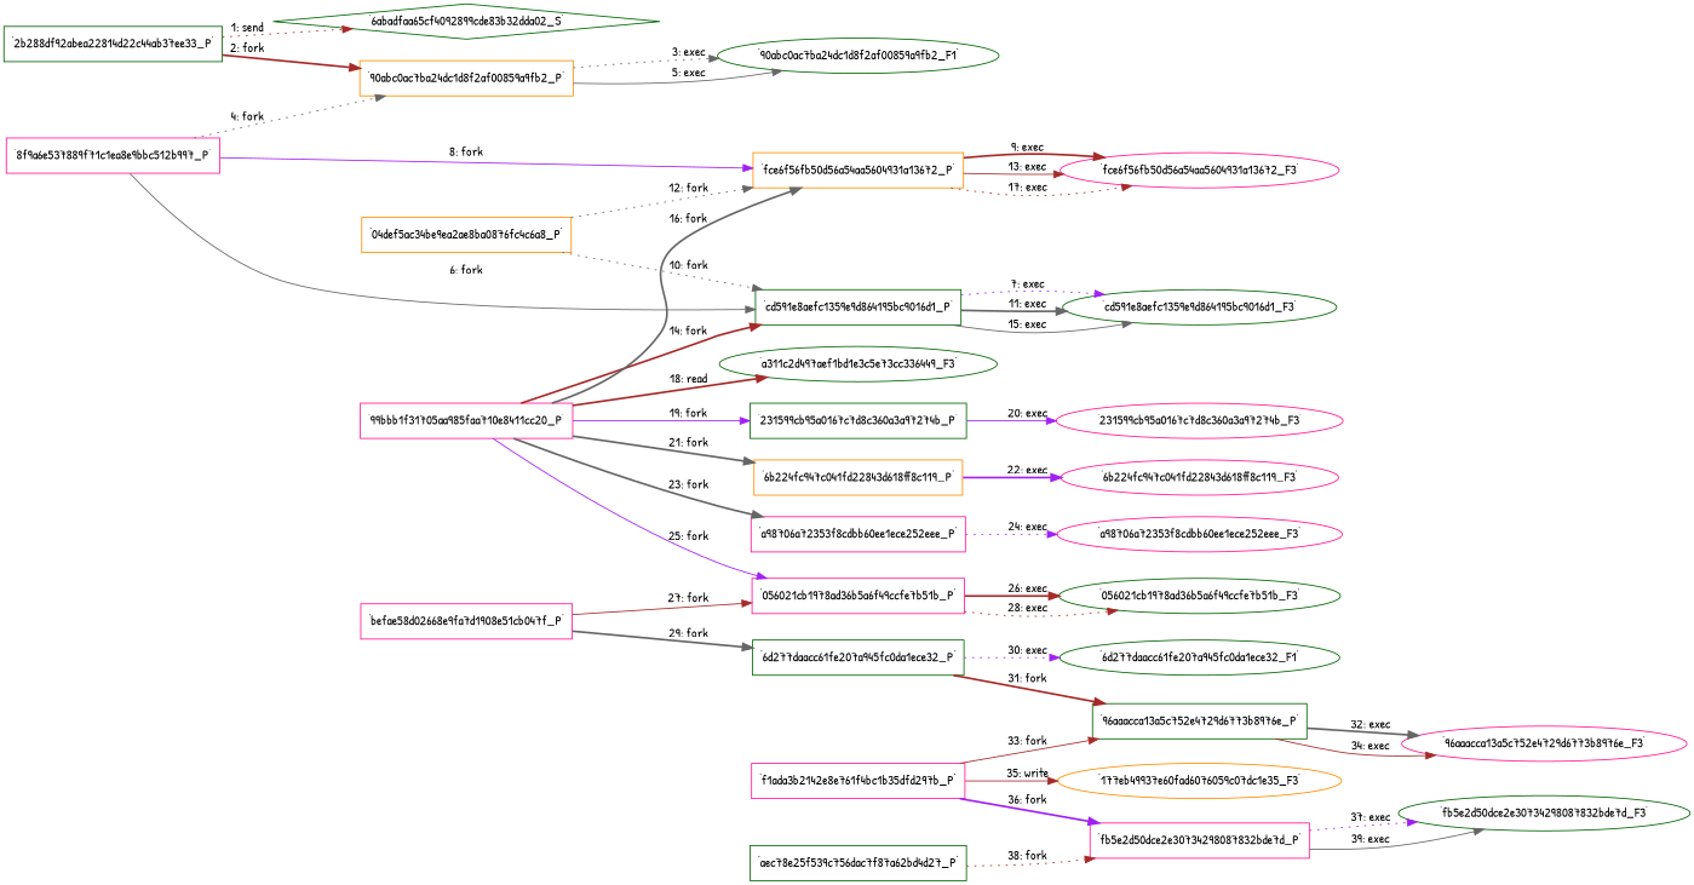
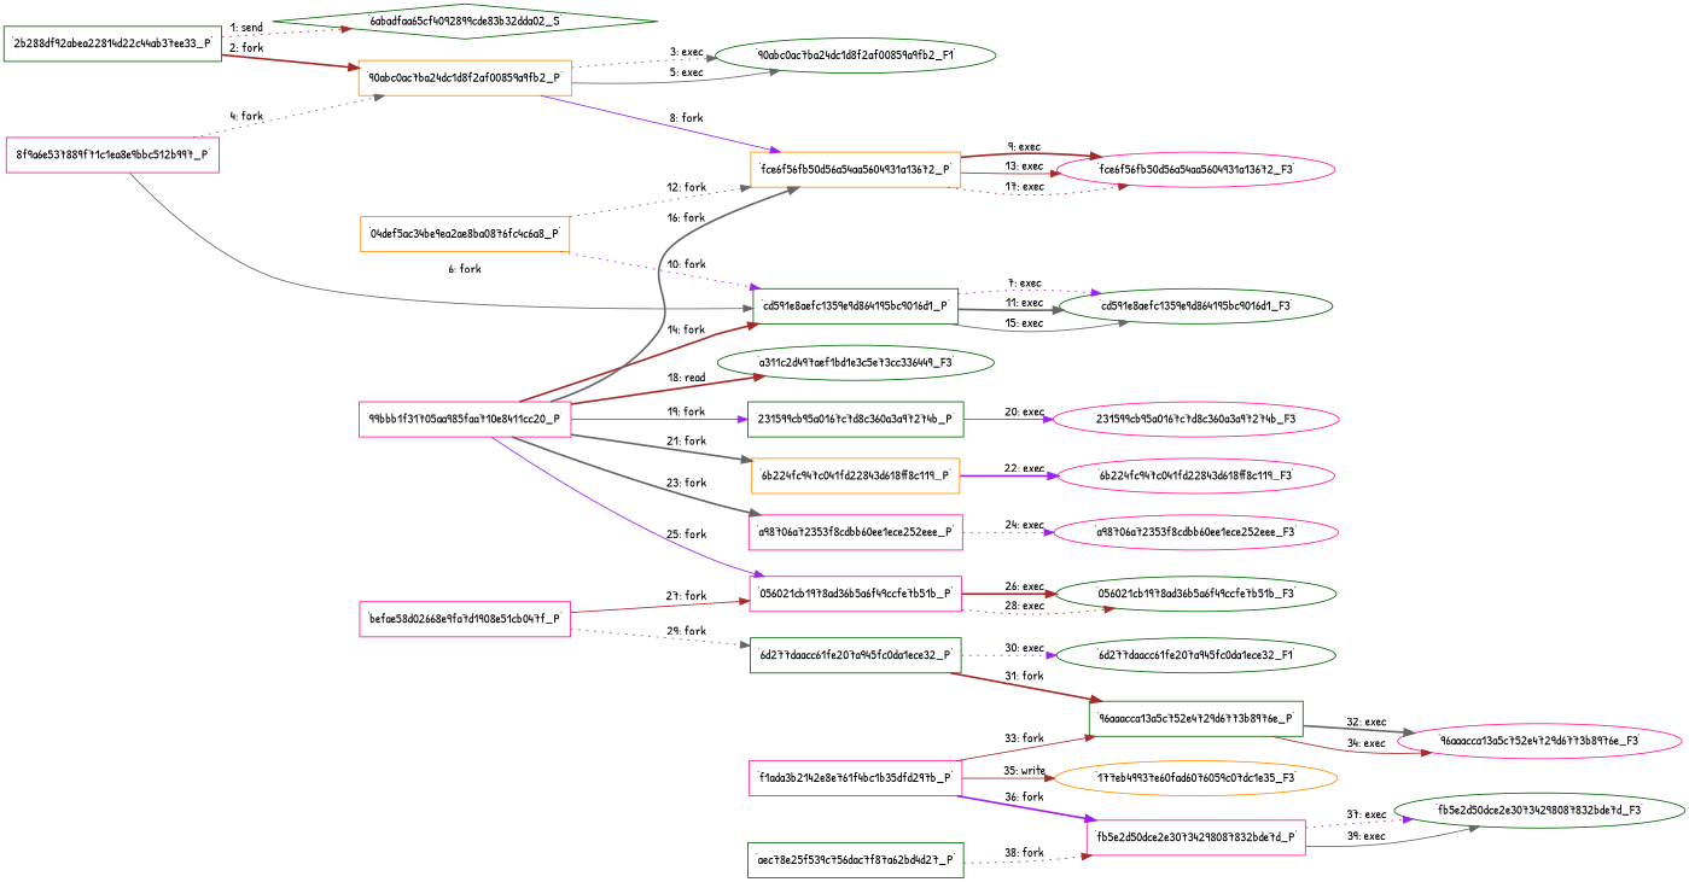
  digraph {
    engine=neato
    fixedsize=false
    fontname="Patrick Hand"
    fontsize=10
    nodesep=0.3
    rankdir=LR
    ranksep=0
    splines=true
    node [color=darkgreen fontname="Patrick Hand" node_type=Process shape=box]
    edge [color=brown fontname="Patrick Hand" style=dotted]
    "'6abadfaa65cf4092899cde83b32dda02_S'" [node_type=Socket shape=diamond]
    "'2b288df92abea22814d22c44ab37ee33_P'"
    "'90abc0ac7ba24dc1d8f2af00859a9fb2_P'" [color=darkorange]
    "'90abc0ac7ba24dc1d8f2af00859a9fb2_F1'" [node_type=File shape=ellipse]
    "'8f9a6e537889f71c1ea8e9bbc512b997_P'" [color=deeppink]
    "'cd591e8aefc1359e9d864195bc9016d1_P'"
    "'fce6f56fb50d56a54aa5604931a13672_P'" [color=darkorange]
    "'cd591e8aefc1359e9d864195bc9016d1_F3'" [node_type=File shape=ellipse]
    "'fce6f56fb50d56a54aa5604931a13672_F3'" [color=deeppink node_type=File shape=ellipse]
    "'04def5ac34be9ea2ae8ba0876fc4c6a8_P'" [color=darkorange]
    "'99bbb1f31705aa985faa710e8411cc20_P'" [color=deeppink]
    "'a311c2d497aef1bd1e3c5e73cc336449_F3'" [node_type=file shape=ellipse]
    "'231599cb95a0167c7d8c360a3a97274b_P'"
    "'6b224fc947c041fd22843d618ff8c119_P'" [color=darkorange]
    "'a98706a72353f8cdbb60ee1ece252eee_P'" [color=deeppink]
    "'056021cb1978ad36b5a6f49ccfe7b51b_P'" [color=deeppink]
    "'231599cb95a0167c7d8c360a3a97274b_F3'" [color=deeppink node_type=File shape=ellipse]
    "'6b224fc947c041fd22843d618ff8c119_F3'" [color=deeppink node_type=File shape=ellipse]
    "'a98706a72353f8cdbb60ee1ece252eee_F3'" [color=deeppink node_type=File shape=ellipse]
    "'056021cb1978ad36b5a6f49ccfe7b51b_F3'" [node_type=File shape=ellipse]
    "'befae58d02668e9fa7d1908e51cb047f_P'" [color=deeppink]
    "'6d277daacc61fe207a945fc0da1ece32_P'"
    "'6d277daacc61fe207a945fc0da1ece32_F1'" [node_type=File shape=ellipse]
    "'96aaacca13a5c752e4729d6773b8976e_P'"
    "'96aaacca13a5c752e4729d6773b8976e_F3'" [color=deeppink node_type=File shape=ellipse]
    "'f1ada3b2142e8e761f4bc1b35dfd297b_P'" [color=deeppink]
    "'177eb49937e60fad6076059c07dc1e35_F3'" [color=darkorange node_type=file shape=ellipse]
    "'fb5e2d50dce2e30734298087832bde7d_P'" [color=deeppink]
    "'fb5e2d50dce2e30734298087832bde7d_F3'" [node_type=File shape=ellipse]
    "'aec78e25f539c756dac7f87a62bd4d27_P'"
    "'2b288df92abea22814d22c44ab37ee33_P'" -> "'6abadfaa65cf4092899cde83b32dda02_S'" [label="1: send"]
    "'2b288df92abea22814d22c44ab37ee33_P'" -> "'90abc0ac7ba24dc1d8f2af00859a9fb2_P'" [label="2: fork" style=bold]
    "'90abc0ac7ba24dc1d8f2af00859a9fb2_P'" -> "'90abc0ac7ba24dc1d8f2af00859a9fb2_F1'" [color=gray40 label="3: exec"]
    "'90abc0ac7ba24dc1d8f2af00859a9fb2_P'" -> "'90abc0ac7ba24dc1d8f2af00859a9fb2_F1'" [color=gray40 label="5: exec" style=solid]
    "'8f9a6e537889f71c1ea8e9bbc512b997_P'" -> "'90abc0ac7ba24dc1d8f2af00859a9fb2_P'" [color=gray40 label="4: fork"]
    "'8f9a6e537889f71c1ea8e9bbc512b997_P'" -> "'cd591e8aefc1359e9d864195bc9016d1_P'" [color=gray40 label="6: fork" style=solid]
-   "'8f9a6e537889f71c1ea8e9bbc512b997_P'" -> "'fce6f56fb50d56a54aa5604931a13672_P'" [color=purple label="8: fork" style=solid]
+   "'90abc0ac7ba24dc1d8f2af00859a9fb2_P'" -> "'fce6f56fb50d56a54aa5604931a13672_P'" [color=purple label="8: fork" style=solid]
    "'cd591e8aefc1359e9d864195bc9016d1_P'" -> "'cd591e8aefc1359e9d864195bc9016d1_F3'" [color=purple label="7: exec"]
    "'cd591e8aefc1359e9d864195bc9016d1_P'" -> "'cd591e8aefc1359e9d864195bc9016d1_F3'" [color=gray40 label="11: exec" style=bold]
    "'cd591e8aefc1359e9d864195bc9016d1_P'" -> "'cd591e8aefc1359e9d864195bc9016d1_F3'" [color=gray40 label="15: exec" style=solid]
    "'fce6f56fb50d56a54aa5604931a13672_P'" -> "'fce6f56fb50d56a54aa5604931a13672_F3'" [label="9: exec" style=bold]
    "'fce6f56fb50d56a54aa5604931a13672_P'" -> "'fce6f56fb50d56a54aa5604931a13672_F3'" [label="13: exec" style=solid]
    "'fce6f56fb50d56a54aa5604931a13672_P'" -> "'fce6f56fb50d56a54aa5604931a13672_F3'" [label="17: exec"]
-   "'04def5ac34be9ea2ae8ba0876fc4c6a8_P'" -> "'cd591e8aefc1359e9d864195bc9016d1_P'" [color=gray40 label="10: fork"]
+   "'04def5ac34be9ea2ae8ba0876fc4c6a8_P'" -> "'cd591e8aefc1359e9d864195bc9016d1_P'" [color=purple label="10: fork"]
    "'04def5ac34be9ea2ae8ba0876fc4c6a8_P'" -> "'fce6f56fb50d56a54aa5604931a13672_P'" [color=gray40 label="12: fork"]
    "'99bbb1f31705aa985faa710e8411cc20_P'" -> "'cd591e8aefc1359e9d864195bc9016d1_P'" [label="14: fork" style=bold]
    "'99bbb1f31705aa985faa710e8411cc20_P'" -> "'fce6f56fb50d56a54aa5604931a13672_P'" [color=gray40 label="16: fork" style=bold]
    "'99bbb1f31705aa985faa710e8411cc20_P'" -> "'a311c2d497aef1bd1e3c5e73cc336449_F3'" [label="18: read" style=bold]
    "'99bbb1f31705aa985faa710e8411cc20_P'" -> "'231599cb95a0167c7d8c360a3a97274b_P'" [color=purple label="19: fork" style=solid]
    "'99bbb1f31705aa985faa710e8411cc20_P'" -> "'6b224fc947c041fd22843d618ff8c119_P'" [color=gray40 label="21: fork" style=bold]
    "'99bbb1f31705aa985faa710e8411cc20_P'" -> "'a98706a72353f8cdbb60ee1ece252eee_P'" [color=gray40 label="23: fork" style=bold]
    "'99bbb1f31705aa985faa710e8411cc20_P'" -> "'056021cb1978ad36b5a6f49ccfe7b51b_P'" [color=purple label="25: fork" style=solid]
    "'231599cb95a0167c7d8c360a3a97274b_P'" -> "'231599cb95a0167c7d8c360a3a97274b_F3'" [color=purple label="20: exec" style=solid]
    "'6b224fc947c041fd22843d618ff8c119_P'" -> "'6b224fc947c041fd22843d618ff8c119_F3'" [color=purple label="22: exec" style=bold]
    "'a98706a72353f8cdbb60ee1ece252eee_P'" -> "'a98706a72353f8cdbb60ee1ece252eee_F3'" [color=purple label="24: exec"]
    "'056021cb1978ad36b5a6f49ccfe7b51b_P'" -> "'056021cb1978ad36b5a6f49ccfe7b51b_F3'" [label="26: exec" style=bold]
    "'056021cb1978ad36b5a6f49ccfe7b51b_P'" -> "'056021cb1978ad36b5a6f49ccfe7b51b_F3'" [label="28: exec"]
    "'befae58d02668e9fa7d1908e51cb047f_P'" -> "'056021cb1978ad36b5a6f49ccfe7b51b_P'" [label="27: fork" style=solid]
-   "'befae58d02668e9fa7d1908e51cb047f_P'" -> "'6d277daacc61fe207a945fc0da1ece32_P'" [color=gray40 label="29: fork" style=bold]
+   "'befae58d02668e9fa7d1908e51cb047f_P'" -> "'6d277daacc61fe207a945fc0da1ece32_P'" [color=gray40 label="29: fork"]
    "'6d277daacc61fe207a945fc0da1ece32_P'" -> "'6d277daacc61fe207a945fc0da1ece32_F1'" [color=purple label="30: exec"]
    "'6d277daacc61fe207a945fc0da1ece32_P'" -> "'96aaacca13a5c752e4729d6773b8976e_P'" [label="31: fork" style=bold]
    "'96aaacca13a5c752e4729d6773b8976e_P'" -> "'96aaacca13a5c752e4729d6773b8976e_F3'" [color=gray40 label="32: exec" style=bold]
    "'96aaacca13a5c752e4729d6773b8976e_P'" -> "'96aaacca13a5c752e4729d6773b8976e_F3'" [label="34: exec" style=solid]
    "'f1ada3b2142e8e761f4bc1b35dfd297b_P'" -> "'96aaacca13a5c752e4729d6773b8976e_P'" [label="33: fork" style=solid]
    "'f1ada3b2142e8e761f4bc1b35dfd297b_P'" -> "'177eb49937e60fad6076059c07dc1e35_F3'" [label="35: write" style=solid]
    "'f1ada3b2142e8e761f4bc1b35dfd297b_P'" -> "'fb5e2d50dce2e30734298087832bde7d_P'" [color=purple label="36: fork" style=bold]
    "'fb5e2d50dce2e30734298087832bde7d_P'" -> "'fb5e2d50dce2e30734298087832bde7d_F3'" [color=purple label="37: exec"]
    "'fb5e2d50dce2e30734298087832bde7d_P'" -> "'fb5e2d50dce2e30734298087832bde7d_F3'" [color=gray40 label="39: exec" style=solid]
    "'aec78e25f539c756dac7f87a62bd4d27_P'" -> "'fb5e2d50dce2e30734298087832bde7d_P'" [label="38: fork"]
  }
